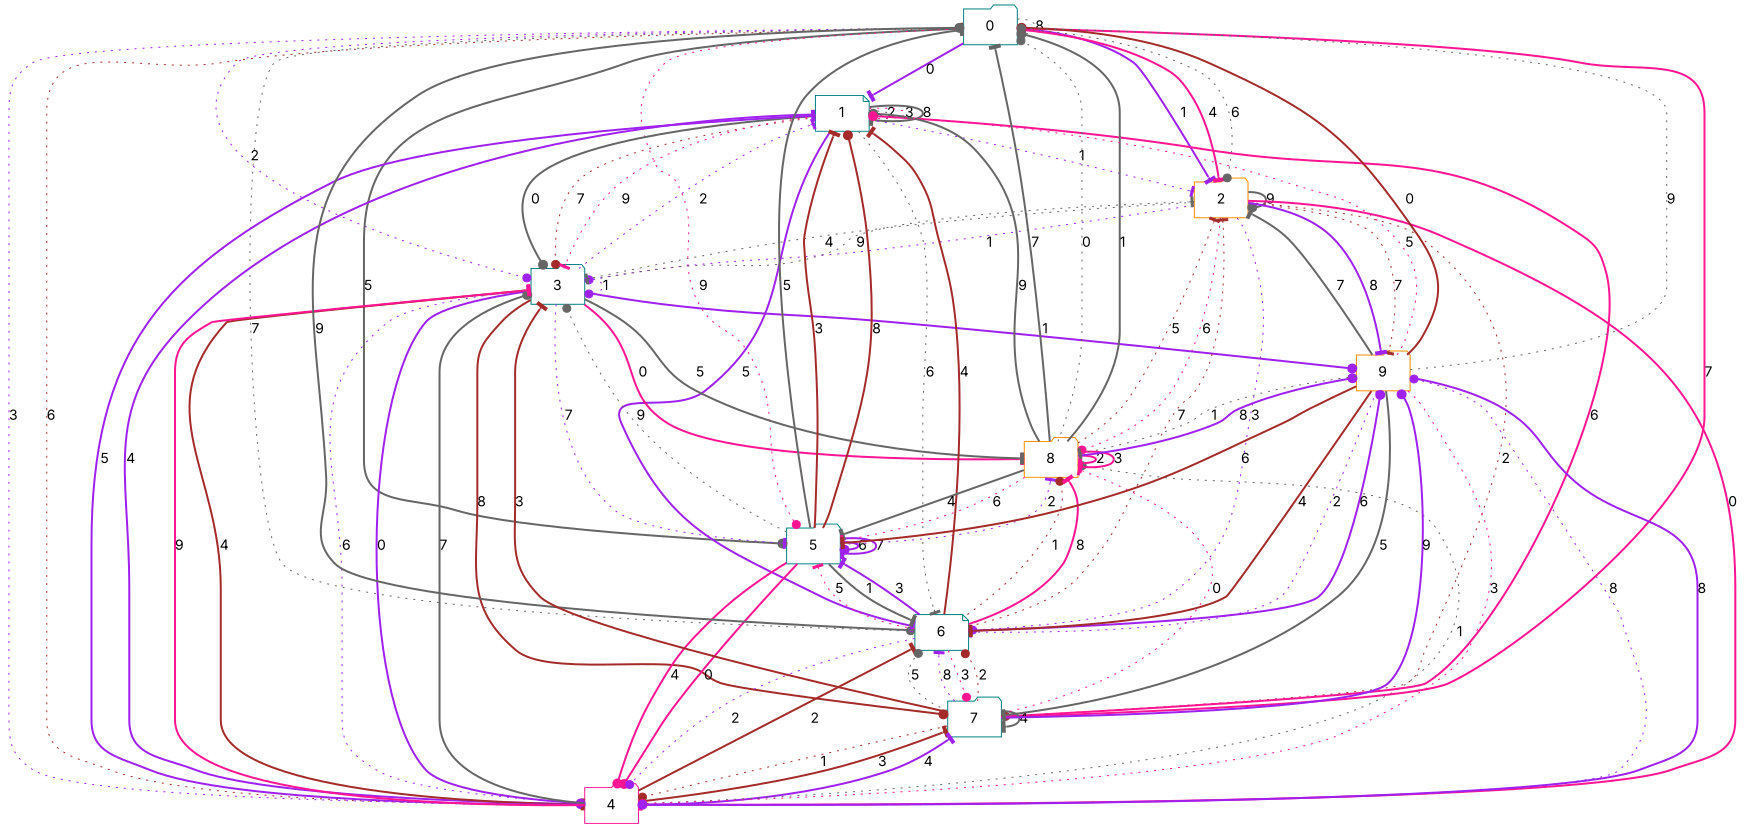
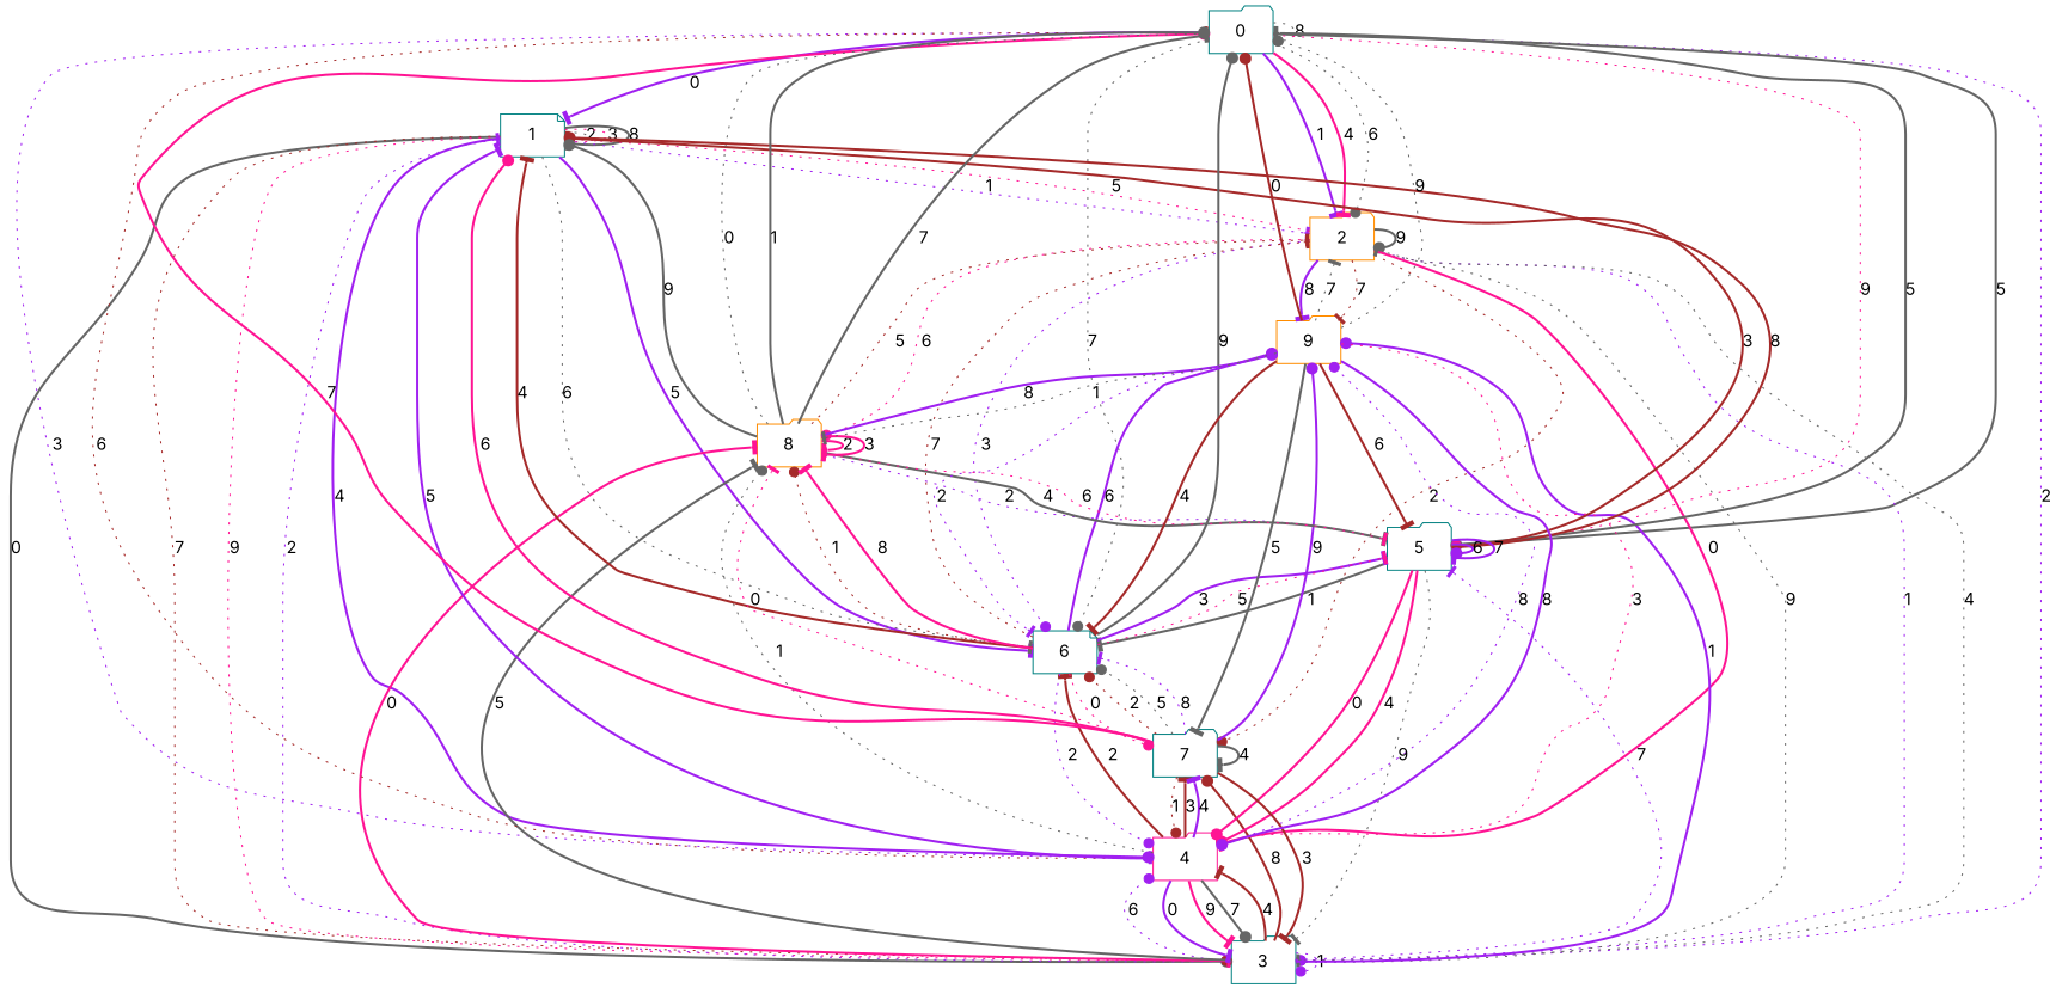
  digraph {
    fontname=Inter
    node [color=teal fontname=Inter shape=folder]
    edge [arrowhead=tee color=purple fontname=Inter style=bold]
    n1 [label=0]
    n2 [label=1 shape=note]
    n3 [color=darkorange label=2]
    n4 [label=3]
    n5 [color=deeppink label=4]
    n6 [label=5]
    n7 [label=6 shape=note]
    n8 [label=7]
    n9 [color=darkorange label=8]
    n10 [color=darkorange label=9]
    n1 -> n1 [arrowhead=dot color=gray40 label=8 style=dotted]
    n1 -> n2 [label=0]
    n1 -> n3 [label=1]
    n1 -> n3 [color=deeppink label=4]
    n1 -> n3 [arrowhead=dot color=gray40 label=6 style=dotted]
    n1 -> n4 [arrowhead=dot label=2 style=dotted]
    n1 -> n5 [label=3 style=dotted]
    n1 -> n6 [arrowhead=dot color=gray40 label=5]
    n1 -> n6 [arrowhead=dot color=deeppink label=9 style=dotted]
    n1 -> n7 [arrowhead=dot color=gray40 label=7 style=dotted]
    n2 -> n2 [color=gray40 label=2 style=dotted]
    n2 -> n2 [color=deeppink label=3 style=dotted]
    n2 -> n2 [color=gray40 label=8]
    n2 -> n3 [label=1 style=dotted]
    n2 -> n4 [arrowhead=dot color=gray40 label=0]
    n2 -> n4 [arrowhead=dot color=brown label=7 style=dotted]
    n2 -> n4 [color=deeppink label=9 style=dotted]
    n2 -> n5 [arrowhead=dot label=4]
    n2 -> n7 [label=5]
    n2 -> n7 [color=gray40 label=6 style=dotted]
-   n10 -> n2 [arrowhead=dot color=deeppink label=5 style=dotted]
+   n3 -> n2 [arrowhead=dot color=deeppink label=5 style=dotted]
    n3 -> n3 [arrowhead=dot color=gray40 label=9]
    n3 -> n4 [arrowhead=dot label=1 style=dotted]
    n3 -> n4 [color=gray40 label=4 style=dotted]
    n3 -> n5 [color=deeppink label=0]
    n3 -> n7 [arrowhead=dot label=3 style=dotted]
    n3 -> n8 [arrowhead=dot color=brown label=2 style=dotted]
    n3 -> n9 [arrowhead=dot color=deeppink label=6 style=dotted]
    n3 -> n10 [color=brown label=7 style=dotted]
    n3 -> n10 [label=8]
    n4 -> n2 [label=2 style=dotted]
    n4 -> n3 [color=gray40 label=9 style=dotted]
    n4 -> n4 [arrowhead=dot label=1 style=dotted]
    n4 -> n5 [color=brown label=4]
    n4 -> n5 [arrowhead=dot label=6 style=dotted]
    n4 -> n6 [label=7 style=dotted]
    n4 -> n8 [arrowhead=dot color=brown label=8]
    n4 -> n9 [color=deeppink label=0]
    n4 -> n9 [color=gray40 label=5]
    n4 -> n10 [arrowhead=dot label=1]
    n5 -> n1 [color=brown label=6 style=dotted]
    n5 -> n2 [label=5]
    n5 -> n4 [label=0]
    n5 -> n4 [arrowhead=dot color=gray40 label=7]
    n5 -> n4 [color=deeppink label=9]
    n5 -> n7 [color=brown label=2]
    n5 -> n8 [color=brown label=3]
    n5 -> n8 [label=4]
    n5 -> n9 [arrowhead=dot color=gray40 label=1 style=dotted]
    n5 -> n10 [arrowhead=dot label=8 style=dotted]
    n6 -> n1 [color=gray40 label=5]
    n6 -> n2 [color=brown label=3]
    n6 -> n2 [arrowhead=dot color=brown label=8]
-   n6 -> n4 [arrowhead=dot color=gray40 label=9 style=dotted]
+   n6 -> n4 [color=gray40 label=9 style=dotted]
    n6 -> n5 [arrowhead=dot color=deeppink label=0]
    n6 -> n5 [arrowhead=dot color=deeppink label=4]
    n6 -> n6 [arrowhead=dot label=6]
    n6 -> n6 [label=7]
    n6 -> n7 [color=gray40 label=1]
    n6 -> n9 [label=2 style=dotted]
    n7 -> n1 [arrowhead=dot color=gray40 label=9]
    n7 -> n2 [color=brown label=4]
    n7 -> n3 [color=brown label=7 style=dotted]
    n7 -> n5 [arrowhead=dot label=2 style=dotted]
    n7 -> n6 [label=3]
    n7 -> n6 [color=deeppink label=5 style=dotted]
-   n7 -> n8 [arrowhead=dot color=deeppink label=3 style=dotted]
+   n7 -> n8 [arrowhead=dot color=deeppink label=0 style=dotted]
    n7 -> n9 [arrowhead=dot color=brown label=1 style=dotted]
    n7 -> n9 [color=deeppink label=8]
    n7 -> n10 [arrowhead=dot label=6]
    n8 -> n1 [arrowhead=dot color=deeppink label=7]
    n8 -> n2 [arrowhead=dot color=deeppink label=6]
    n8 -> n4 [color=brown label=3]
    n8 -> n5 [arrowhead=dot color=brown label=1 style=dotted]
    n8 -> n7 [arrowhead=dot color=brown label=2 style=dotted]
    n8 -> n7 [arrowhead=dot color=gray40 label=5 style=dotted]
    n8 -> n7 [label=8 style=dotted]
    n8 -> n8 [color=gray40 label=4]
    n8 -> n9 [color=deeppink label=0 style=dotted]
    n8 -> n10 [arrowhead=dot label=9]
    n9 -> n1 [arrowhead=dot color=gray40 label=0 style=dotted]
    n9 -> n1 [arrowhead=dot color=gray40 label=1]
    n9 -> n1 [color=gray40 label=7]
    n9 -> n2 [arrowhead=dot color=gray40 label=9]
    n9 -> n3 [color=brown label=5 style=dotted]
    n9 -> n6 [color=gray40 label=4]
    n9 -> n6 [color=deeppink label=6 style=dotted]
    n9 -> n9 [color=deeppink label=2]
    n9 -> n9 [color=deeppink label=3]
    n9 -> n10 [arrowhead=dot label=8]
    n10 -> n1 [arrowhead=dot color=brown label=0]
    n10 -> n1 [arrowhead=dot color=gray40 label=9 style=dotted]
-   n10 -> n3 [color=gray40 label=7]
+   n10 -> n3 [color=gray40 label=7 style=dotted]
    n10 -> n5 [arrowhead=dot color=deeppink label=3 style=dotted]
    n10 -> n5 [arrowhead=dot label=8]
    n10 -> n6 [color=brown label=6]
    n10 -> n7 [label=2 style=dotted]
    n10 -> n7 [color=brown label=4]
    n10 -> n8 [color=gray40 label=5]
    n10 -> n9 [color=gray40 label=1 style=dotted]
  }
